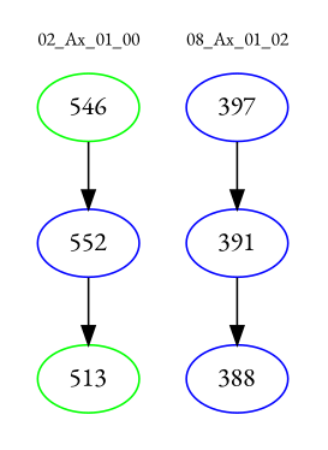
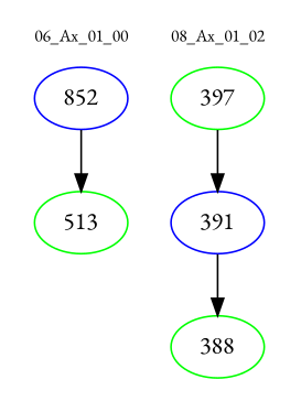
  digraph {
    fontname="EB Garamond"
    node [color=green fontname="EB Garamond"]
    edge [color=black fontname="EB Garamond"]
-   n1 [label=546]
-   n2 [color=blue label=552]
+   n2 [color=blue label=852]
    n3 [label=513]
-   n4 [color=blue label=397]
+   n4 [label=397]
    n5 [color=blue label=391]
-   n6 [color=blue label=388]
+   n6 [label=388]
    subgraph cluster_1 {
      color=white
      fontsize=10
-     label="02_Ax_01_00"
-     n1
+     label="06_Ax_01_00"
      n2
      n3
    }
    subgraph cluster_2 {
      color=white
      fontsize=10
      label="08_Ax_01_02"
      n4
      n5
      n6
    }
-   n1 -> n2
    n2 -> n3
    n4 -> n5
    n5 -> n6
  }
